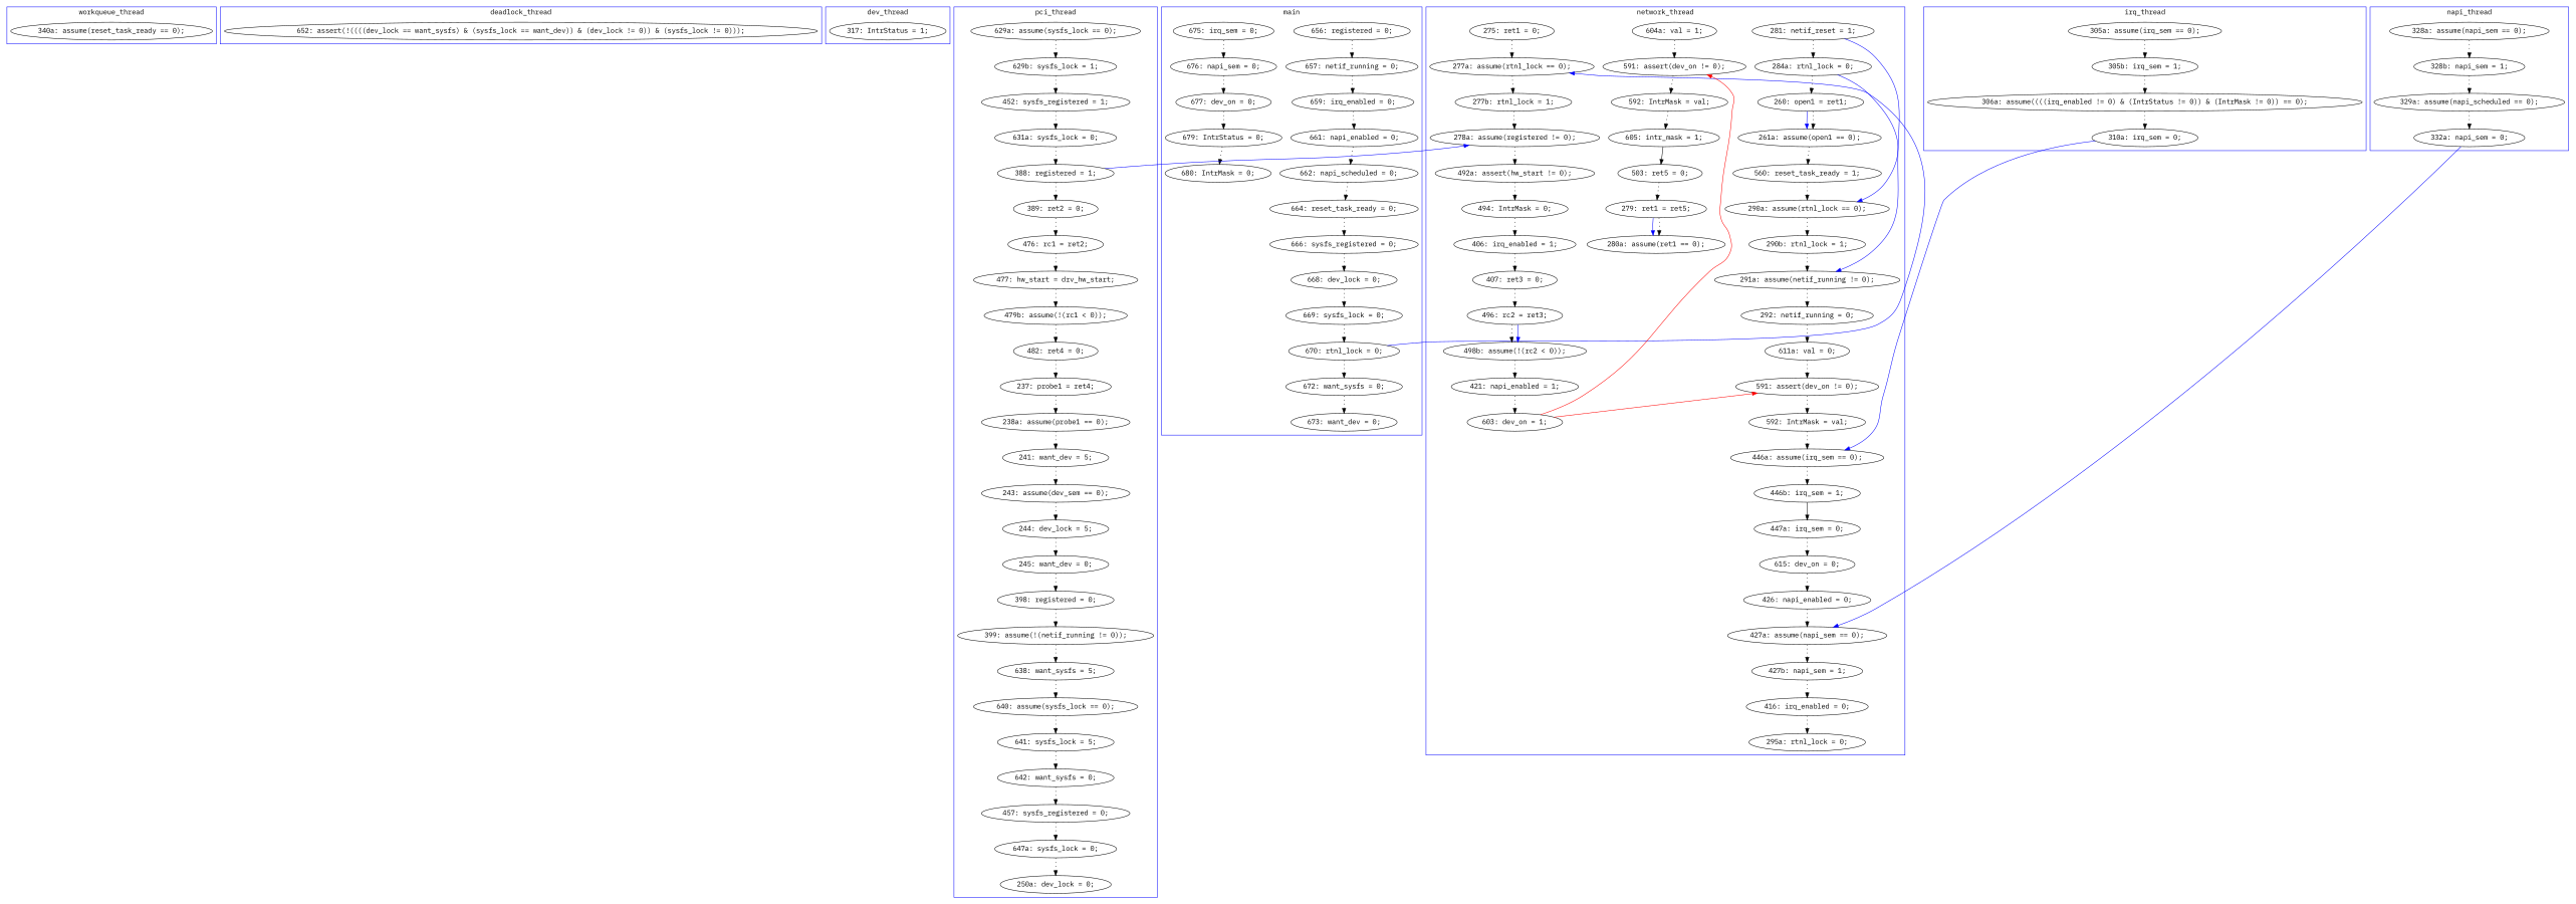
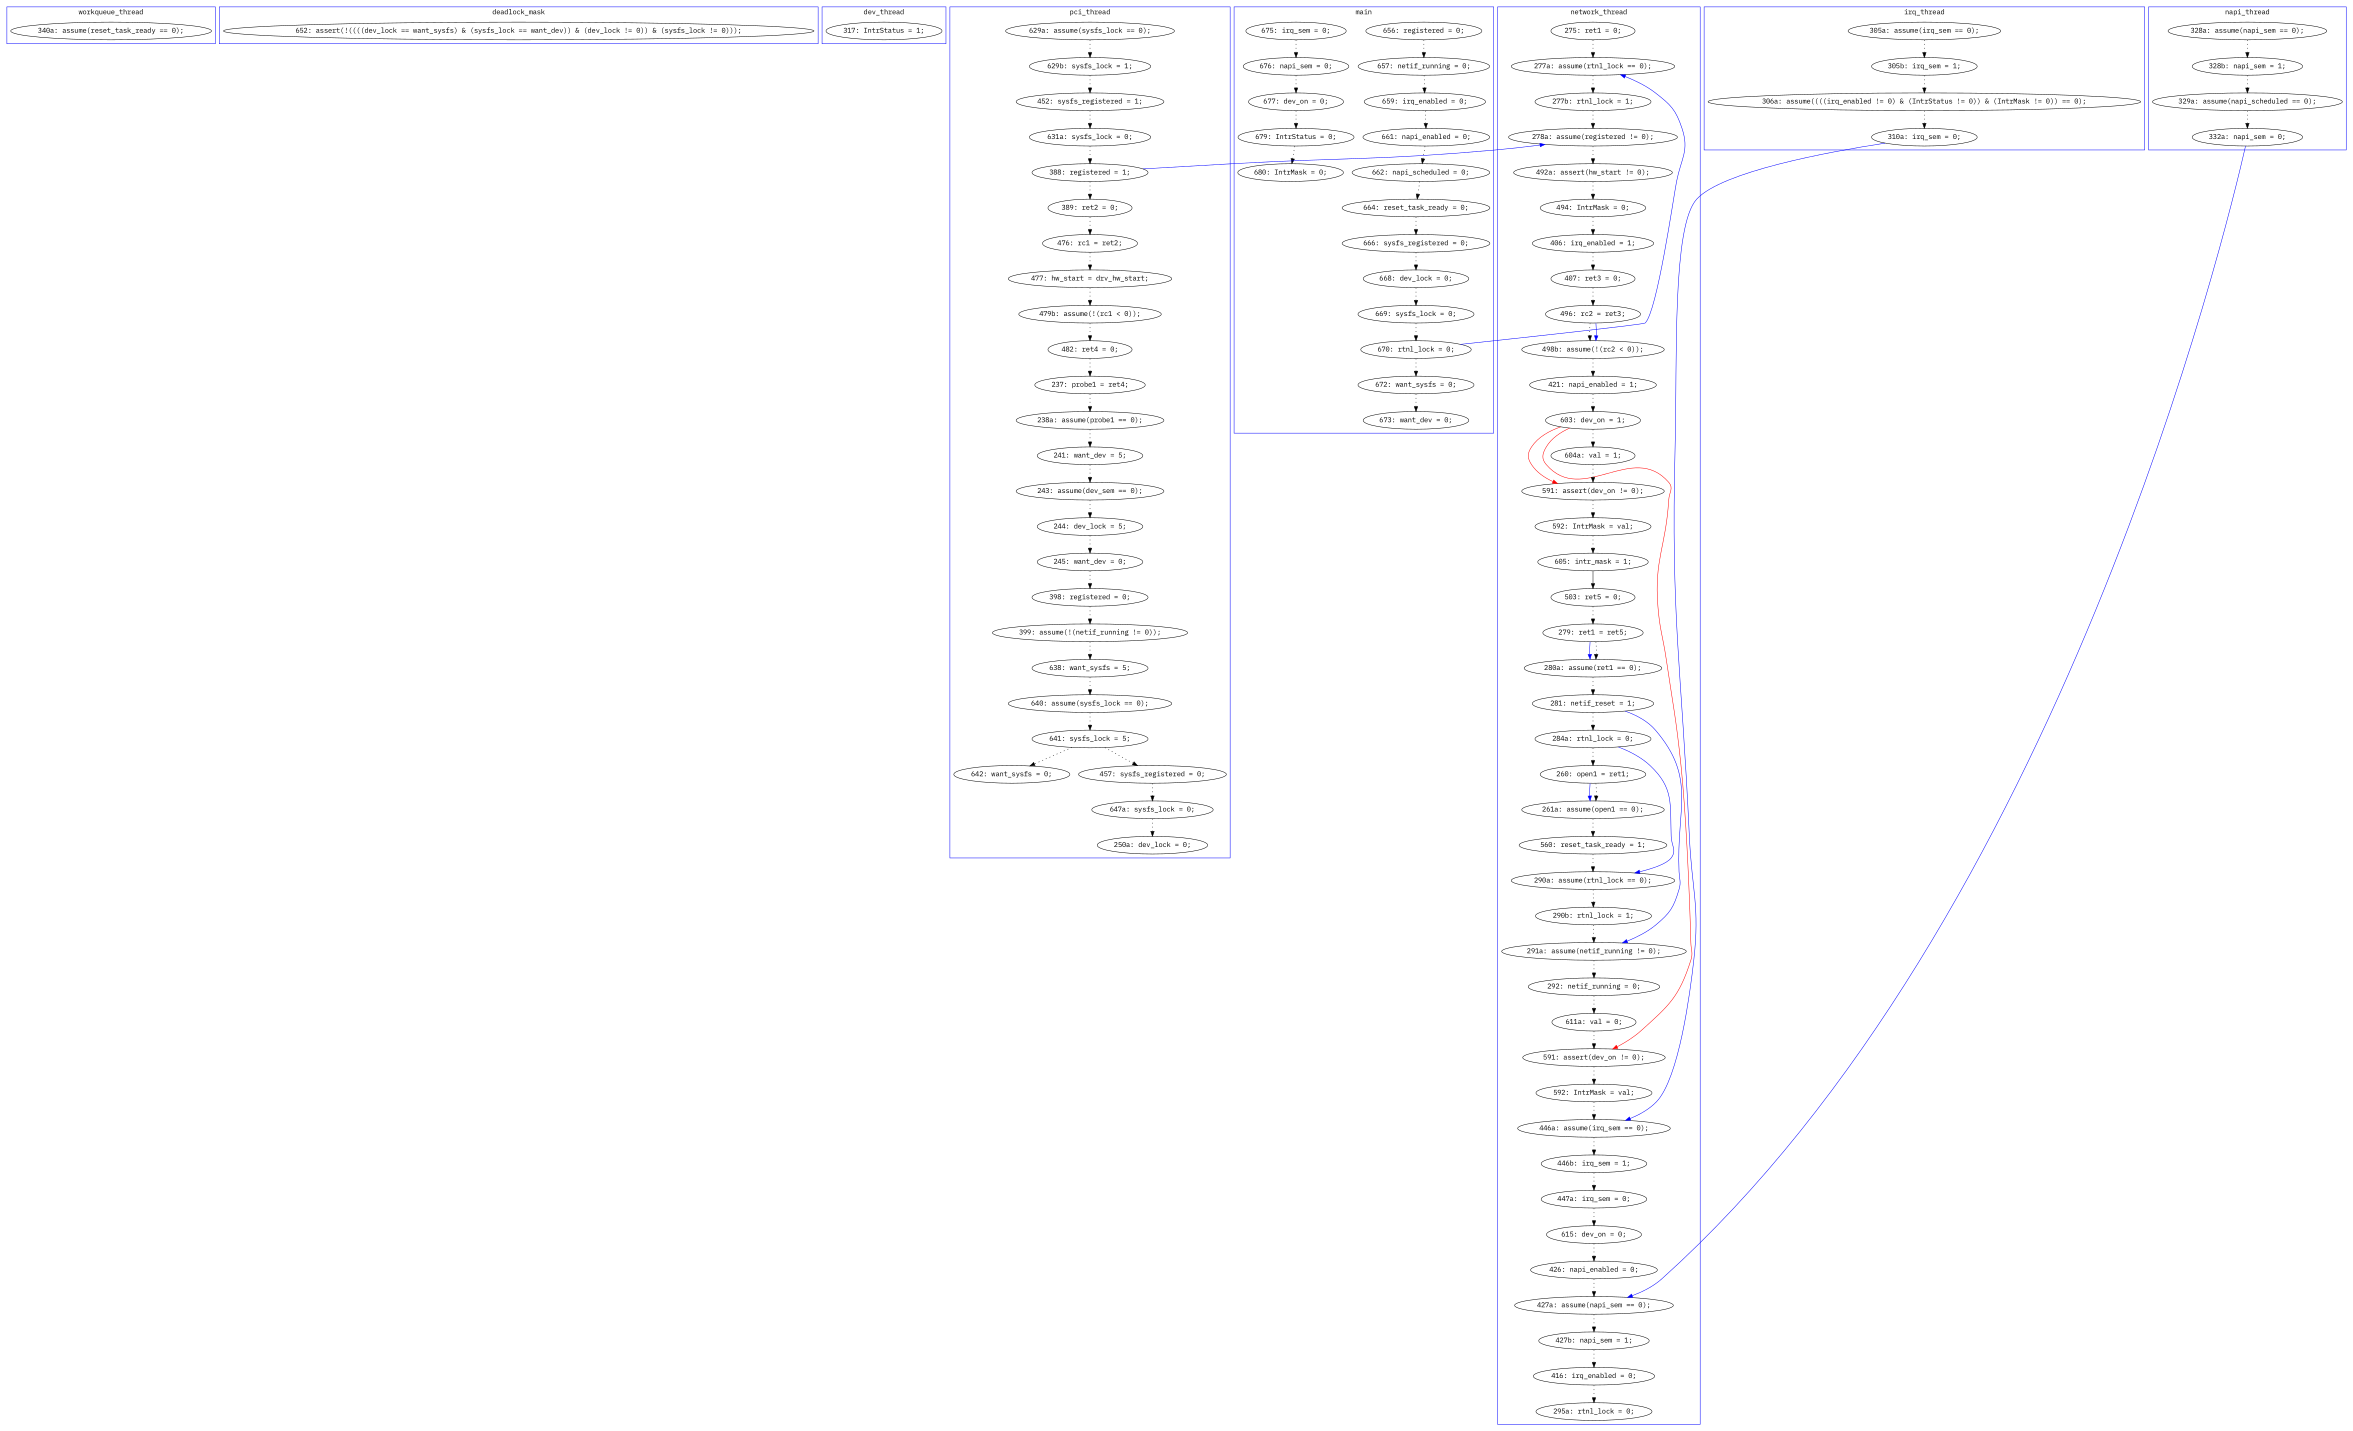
  digraph {
    fontname="IBM Plex Mono"
    node [fontname="IBM Plex Mono"]
    edge [color=black fontname="IBM Plex Mono" style=dotted]
    n1 [label="340a: assume(reset_task_ready == 0);"]
    n2 [label="652: assert(!((((dev_lock == want_sysfs) & (sysfs_lock == want_dev)) & (dev_lock != 0)) & (sysfs_lock != 0)));"]
    n3 [label="317: IntrStatus = 1;"]
    n4 [label="329a: assume(napi_scheduled == 0);"]
    n5 [label="332a: napi_sem = 0;"]
    n6 [label="328b: napi_sem = 1;"]
    n7 [label="328a: assume(napi_sem == 0);"]
    n8 [label="676: napi_sem = 0;"]
    n9 [label="677: dev_on = 0;"]
    n10 [label="670: rtnl_lock = 0;"]
    n11 [label="672: want_sysfs = 0;"]
    n12 [label="656: registered = 0;"]
    n13 [label="657: netif_running = 0;"]
    n14 [label="666: sysfs_registered = 0;"]
    n15 [label="668: dev_lock = 0;"]
    n16 [label="679: IntrStatus = 0;"]
    n17 [label="661: napi_enabled = 0;"]
    n18 [label="662: napi_scheduled = 0;"]
    n19 [label="664: reset_task_ready = 0;"]
    n20 [label="659: irq_enabled = 0;"]
    n21 [label="675: irq_sem = 0;"]
    n22 [label="673: want_dev = 0;"]
    n23 [label="680: IntrMask = 0;"]
    n24 [label="669: sysfs_lock = 0;"]
    n25 [label="306a: assume((((irq_enabled != 0) & (IntrStatus != 0)) & (IntrMask != 0)) == 0);"]
    n26 [label="310a: irq_sem = 0;"]
    n27 [label="305a: assume(irq_sem == 0);"]
    n28 [label="305b: irq_sem = 1;"]
    n29 [label="398: registered = 0;"]
    n30 [label="399: assume(!(netif_running != 0));"]
    n31 [label="241: want_dev = 5;"]
    n32 [label="243: assume(dev_sem == 0);"]
    n33 [label="237: probe1 = ret4;"]
    n34 [label="238a: assume(probe1 == 0);"]
    n35 [label="629a: assume(sysfs_lock == 0);"]
    n36 [label="629b: sysfs_lock = 1;"]
    n37 [label="647a: sysfs_lock = 0;"]
    n38 [label="250a: dev_lock = 0;"]
    n39 [label="389: ret2 = 0;"]
    n40 [label="476: rc1 = ret2;"]
    n41 [label="642: want_sysfs = 0;"]
    n42 [label="457: sysfs_registered = 0;"]
    n43 [label="479b: assume(!(rc1 < 0));"]
    n44 [label="482: ret4 = 0;"]
    n45 [label="452: sysfs_registered = 1;"]
    n46 [label="631a: sysfs_lock = 0;"]
    n47 [label="477: hw_start = drv_hw_start;"]
    n48 [label="388: registered = 1;"]
    n49 [label="244: dev_lock = 5;"]
    n50 [label="245: want_dev = 0;"]
    n51 [label="640: assume(sysfs_lock == 0);"]
    n52 [label="641: sysfs_lock = 5;"]
    n53 [label="638: want_sysfs = 5;"]
    n54 [label="284a: rtnl_lock = 0;"]
    n55 [label="260: open1 = ret1;"]
    n56 [label="416: irq_enabled = 0;"]
    n57 [label="295a: rtnl_lock = 0;"]
    n58 [label="447a: irq_sem = 0;"]
    n59 [label="615: dev_on = 0;"]
    n60 [label="592: IntrMask = val;"]
    n61 [label="605: intr_mask = 1;"]
    n62 [label="498b: assume(!(rc2 < 0));"]
    n63 [label="421: napi_enabled = 1;"]
    n64 [label="591: assert(dev_on != 0);"]
    n65 [label="290a: assume(rtnl_lock == 0);"]
    n66 [label="290b: rtnl_lock = 1;"]
    n67 [label="261a: assume(open1 == 0);"]
    n68 [label="560: reset_task_ready = 1;"]
    n69 [label="611a: val = 0;"]
    n70 [label="591: assert(dev_on != 0);"]
    n71 [label="280a: assume(ret1 == 0);"]
    n72 [label="281: netif_reset = 1;"]
    n73 [label="592: IntrMask = val;"]
    n74 [label="446a: assume(irq_sem == 0);"]
    n75 [label="446b: irq_sem = 1;"]
    n76 [label="427a: assume(napi_sem == 0);"]
    n77 [label="427b: napi_sem = 1;"]
    n78 [label="603: dev_on = 1;"]
    n79 [label="277a: assume(rtnl_lock == 0);"]
    n80 [label="278a: assume(registered != 0);"]
    n81 [label="492a: assert(hw_start != 0);"]
    n82 [label="277b: rtnl_lock = 1;"]
    n83 [label="494: IntrMask = 0;"]
    n84 [label="279: ret1 = ret5;"]
    n85 [label="604a: val = 1;"]
    n86 [label="426: napi_enabled = 0;"]
    n87 [label="406: irq_enabled = 1;"]
    n88 [label="407: ret3 = 0;"]
    n89 [label="291a: assume(netif_running != 0);"]
    n90 [label="292: netif_running = 0;"]
    n91 [label="275: ret1 = 0;"]
    n92 [label="503: ret5 = 0;"]
    n93 [label="496: rc2 = ret3;"]
    subgraph cluster_1 {
      color=blue
      label=workqueue_thread
      n1
    }
    subgraph cluster_2 {
      color=blue
-     label=deadlock_thread
+     label=deadlock_mask
      n2
    }
    subgraph cluster_3 {
      color=blue
      label=dev_thread
      n3
    }
    subgraph cluster_4 {
      color=blue
      label=napi_thread
      n4
      n5
      n6
      n7
    }
    subgraph cluster_5 {
      color=blue
      label=main
      n8
      n9
      n10
      n11
      n12
      n13
      n14
      n15
      n16
      n17
      n18
      n19
      n20
      n21
      n22
      n23
      n24
    }
    subgraph cluster_6 {
      color=blue
      label=irq_thread
      n25
      n26
      n27
      n28
    }
    subgraph cluster_7 {
      color=blue
      label=pci_thread
      n29
      n30
      n31
      n32
      n33
      n34
      n35
      n36
      n37
      n38
      n39
      n40
      n41
      n42
      n43
      n44
      n45
      n46
      n47
      n48
      n49
      n50
      n51
      n52
      n53
    }
    subgraph cluster_8 {
      color=blue
      label=network_thread
      n54
      n55
      n56
      n57
      n58
      n59
      n60
      n61
      n62
      n63
      n64
      n65
      n66
      n67
      n68
      n69
      n70
      n71
      n72
      n73
      n74
      n75
      n76
      n77
      n78
      n79
      n80
      n81
      n82
      n83
      n84
      n85
      n86
      n87
      n88
      n89
      n90
      n91
      n92
      n93
    }
    n4 -> n5
    n5 -> n76 [color=Blue constraint=false style=""]
    n6 -> n4
    n7 -> n6
    n8 -> n9
    n9 -> n16
    n10 -> n11
    n10 -> n79 [color=Blue constraint=false style=""]
    n11 -> n22
    n12 -> n13
    n13 -> n20
    n14 -> n15
    n15 -> n24
    n16 -> n23
    n17 -> n18
    n18 -> n19
    n19 -> n14
    n20 -> n17
    n21 -> n8
    n24 -> n10
    n25 -> n26
    n26 -> n74 [color=Blue constraint=false style=""]
    n27 -> n28
    n28 -> n25
    n29 -> n30
    n30 -> n53
    n31 -> n32
    n32 -> n49
    n33 -> n34
    n34 -> n31
    n35 -> n36
    n36 -> n45
    n37 -> n38
    n39 -> n40
    n40 -> n47
-   n41 -> n42
+   n52 -> n42
    n42 -> n37
    n43 -> n44
    n44 -> n33
    n45 -> n46
    n46 -> n48
    n47 -> n43
    n48 -> n39
    n48 -> n80 [color=Blue constraint=false style=""]
    n49 -> n50
    n50 -> n29
    n51 -> n52
    n52 -> n41
    n53 -> n51
    n54 -> n55
    n54 -> n65 [color=Blue constraint=false style=""]
    n55 -> n67 [color=Blue constraint=false style=""]
    n55 -> n67
    n56 -> n57
    n58 -> n59
    n59 -> n86
    n60 -> n61
    n61 -> n92 [style=solid]
    n62 -> n63
    n63 -> n78
    n64 -> n60
    n65 -> n66
    n66 -> n89
    n67 -> n68
    n68 -> n65
    n69 -> n70
    n70 -> n73
+   n71 -> n72
    n72 -> n54
    n72 -> n89 [color=Blue constraint=false style=""]
    n73 -> n74
    n74 -> n75
-   n75 -> n58 [style=solid]
+   n75 -> n58
    n76 -> n77
    n77 -> n56
    n78 -> n64 [color=Red constraint=false style=""]
    n78 -> n70 [color=Red constraint=false style=""]
+   n78 -> n85
    n79 -> n82
    n80 -> n81
    n81 -> n83
    n82 -> n80
    n83 -> n87
    n84 -> n71 [color=Blue constraint=false style=""]
    n84 -> n71
    n85 -> n64
    n86 -> n76
    n87 -> n88
    n88 -> n93
    n89 -> n90
    n90 -> n69
    n91 -> n79
    n92 -> n84
    n93 -> n62
    n93 -> n62 [color=Blue constraint=false style=""]
  }
